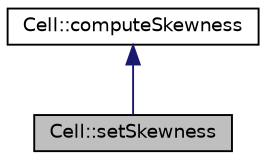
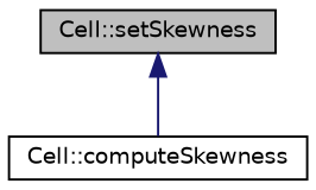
  digraph {
    rankdir=TB
    node [color=black fontname=Helvetica fontsize=10 shape=record style=filled]
    n1 [fillcolor=grey75 fontcolor=black height=0.2 label="Cell::setSkewness" width=0.4]
    n2 [fillcolor=white height=0.2 label="Cell::computeSkewness" width=0.4]
-   n2 -> n1 [color=midnightblue dir=back fontname=Helvetica fontsize=10 labelfontname=Helvetica labelfontsize=10 style=solid]
+   n1 -> n2 [color=midnightblue dir=back fontname=Helvetica fontsize=10 labelfontname=Helvetica labelfontsize=10 style=solid]
  }
